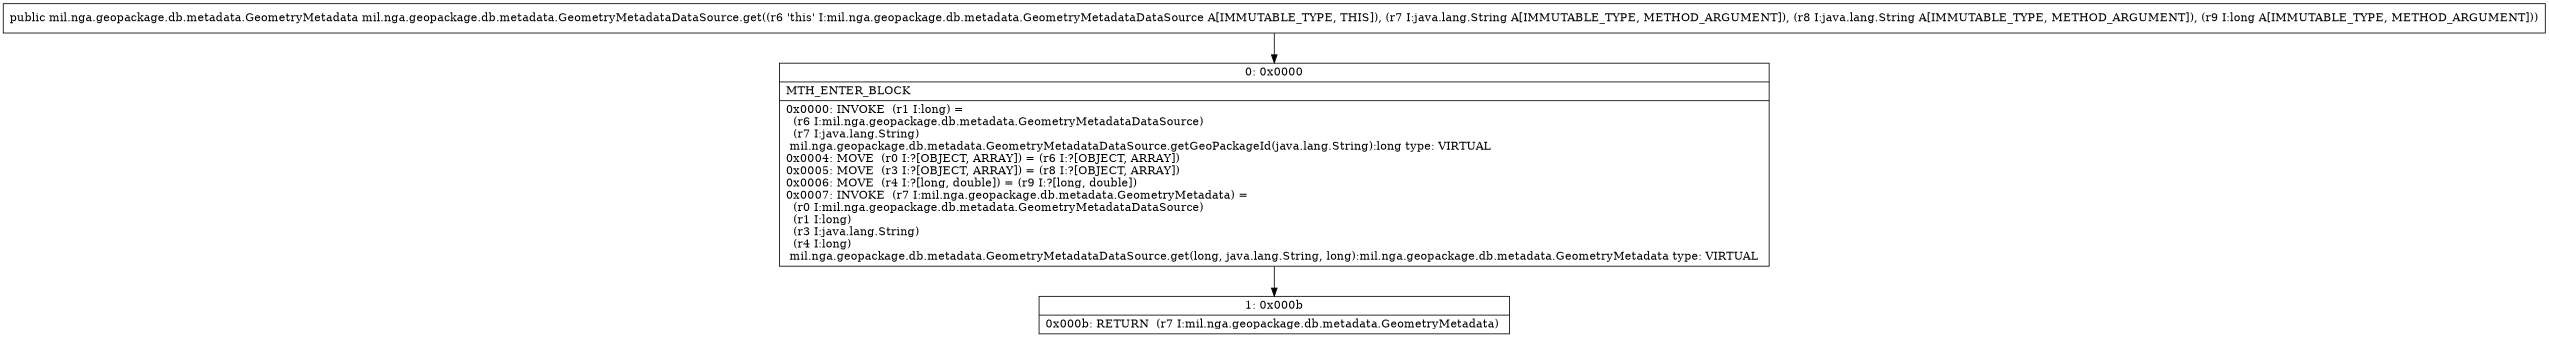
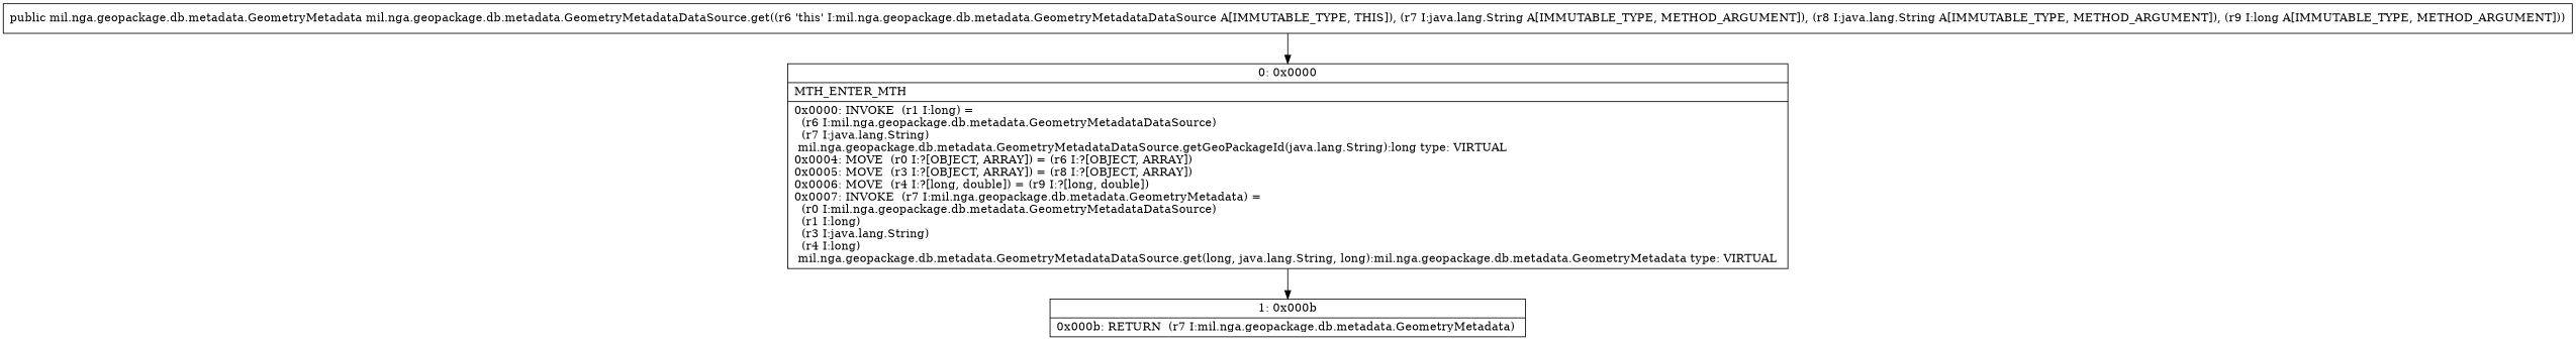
  digraph {
    node [shape=record]
-   n1 [label="{0\:\ 0x0000|MTH_ENTER_BLOCK\l|0x0000: INVOKE  (r1 I:long) = \l  (r6 I:mil.nga.geopackage.db.metadata.GeometryMetadataDataSource)\l  (r7 I:java.lang.String)\l mil.nga.geopackage.db.metadata.GeometryMetadataDataSource.getGeoPackageId(java.lang.String):long type: VIRTUAL \l0x0004: MOVE  (r0 I:?[OBJECT, ARRAY]) = (r6 I:?[OBJECT, ARRAY]) \l0x0005: MOVE  (r3 I:?[OBJECT, ARRAY]) = (r8 I:?[OBJECT, ARRAY]) \l0x0006: MOVE  (r4 I:?[long, double]) = (r9 I:?[long, double]) \l0x0007: INVOKE  (r7 I:mil.nga.geopackage.db.metadata.GeometryMetadata) = \l  (r0 I:mil.nga.geopackage.db.metadata.GeometryMetadataDataSource)\l  (r1 I:long)\l  (r3 I:java.lang.String)\l  (r4 I:long)\l mil.nga.geopackage.db.metadata.GeometryMetadataDataSource.get(long, java.lang.String, long):mil.nga.geopackage.db.metadata.GeometryMetadata type: VIRTUAL \l}"]
+   n1 [label="{0\:\ 0x0000|MTH_ENTER_MTH\l|0x0000: INVOKE  (r1 I:long) = \l  (r6 I:mil.nga.geopackage.db.metadata.GeometryMetadataDataSource)\l  (r7 I:java.lang.String)\l mil.nga.geopackage.db.metadata.GeometryMetadataDataSource.getGeoPackageId(java.lang.String):long type: VIRTUAL \l0x0004: MOVE  (r0 I:?[OBJECT, ARRAY]) = (r6 I:?[OBJECT, ARRAY]) \l0x0005: MOVE  (r3 I:?[OBJECT, ARRAY]) = (r8 I:?[OBJECT, ARRAY]) \l0x0006: MOVE  (r4 I:?[long, double]) = (r9 I:?[long, double]) \l0x0007: INVOKE  (r7 I:mil.nga.geopackage.db.metadata.GeometryMetadata) = \l  (r0 I:mil.nga.geopackage.db.metadata.GeometryMetadataDataSource)\l  (r1 I:long)\l  (r3 I:java.lang.String)\l  (r4 I:long)\l mil.nga.geopackage.db.metadata.GeometryMetadataDataSource.get(long, java.lang.String, long):mil.nga.geopackage.db.metadata.GeometryMetadata type: VIRTUAL \l}"]
    n2 [label="{1\:\ 0x000b|0x000b: RETURN  (r7 I:mil.nga.geopackage.db.metadata.GeometryMetadata) \l}"]
    n3 [label="{public mil.nga.geopackage.db.metadata.GeometryMetadata mil.nga.geopackage.db.metadata.GeometryMetadataDataSource.get((r6 'this' I:mil.nga.geopackage.db.metadata.GeometryMetadataDataSource A[IMMUTABLE_TYPE, THIS]), (r7 I:java.lang.String A[IMMUTABLE_TYPE, METHOD_ARGUMENT]), (r8 I:java.lang.String A[IMMUTABLE_TYPE, METHOD_ARGUMENT]), (r9 I:long A[IMMUTABLE_TYPE, METHOD_ARGUMENT])) }"]
    n1 -> n2
    n3 -> n1
  }
